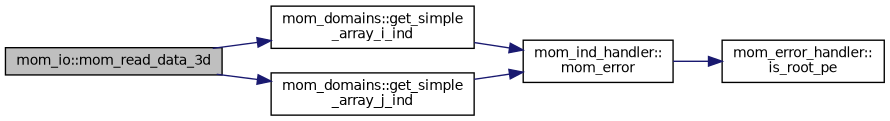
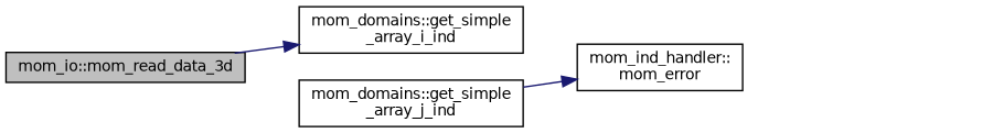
  digraph {
    fontname="DejaVu Sans"
    rankdir=LR
    node [color=black fillcolor=white fontname="DejaVu Sans" fontsize=10 shape=record style=filled]
    edge [color=midnightblue fontname="DejaVu Sans" fontsize=10 labelfontname=Helvetica labelfontsize=10 style=solid]
    n1 [fillcolor=grey75 fontcolor=black height=0.2 label="mom_io::mom_read_data_3d" width=0.4]
    n2 [height=0.2 label="mom_domains::get_simple\l_array_i_ind" width=0.4]
    n3 [height=0.2 label="mom_domains::get_simple\l_array_j_ind" width=0.4]
    n4 [height=0.2 label="mom_ind_handler::\lmom_error" width=0.4]
-   n5 [height=0.2 label="mom_error_handler::\lis_root_pe" width=0.4]
    n1 -> n2
-   n1 -> n3
-   n2 -> n4
    n3 -> n4
-   n4 -> n5
  }
